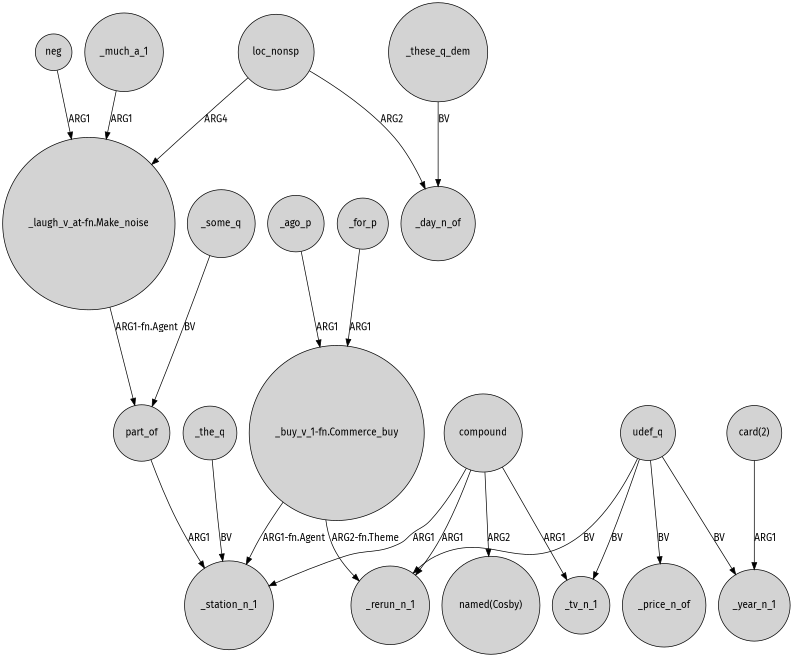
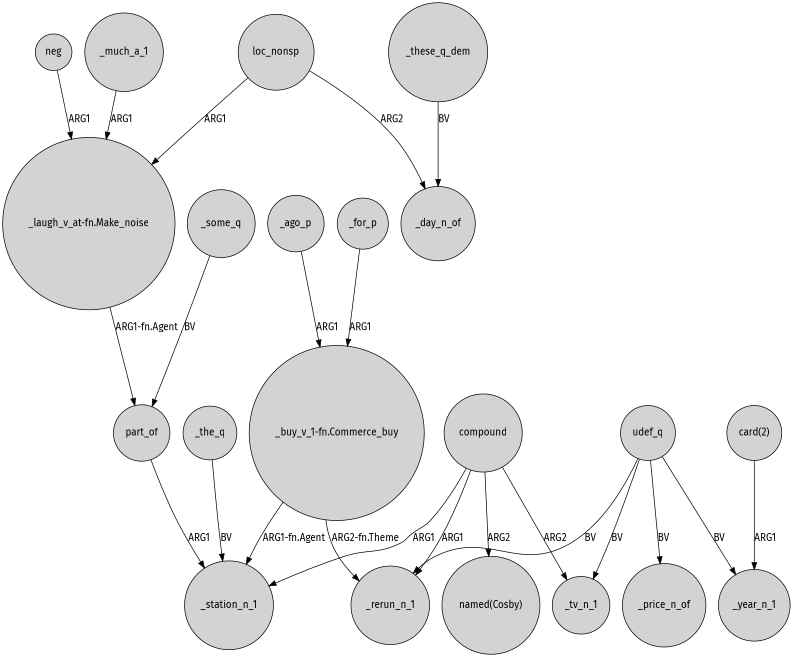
  digraph {
    fontname="Fira Sans"
    node [fontname="Fira Sans" shape=circle style=filled]
    edge [fontname="Fira Sans"]
    part_of
    _station_n_1
    neg
    "_laugh_v_at-fn.Make_noise"
    udef_q
    _price_n_of
    _rerun_n_1
    _tv_n_1
    _year_n_1
    compound
    "named(Cosby)"
    "_buy_v_1-fn.Commerce_buy"
    _much_a_1
    _the_q
    _these_q_dem
    _day_n_of
    _some_q
    _ago_p
    "card(2)"
    _for_p
    loc_nonsp
    part_of -> _station_n_1 [label=ARG1]
    neg -> "_laugh_v_at-fn.Make_noise" [label=ARG1]
    "_laugh_v_at-fn.Make_noise" -> part_of [label="ARG1-fn.Agent"]
    udef_q -> _price_n_of [label=BV]
    udef_q -> _rerun_n_1 [label=BV]
    udef_q -> _tv_n_1 [label=BV]
    udef_q -> _year_n_1 [label=BV]
    compound -> _station_n_1 [label=ARG1]
    compound -> _rerun_n_1 [label=ARG1]
-   compound -> _tv_n_1 [label=ARG1]
+   compound -> _tv_n_1 [label=ARG2]
    compound -> "named(Cosby)" [label=ARG2]
    "_buy_v_1-fn.Commerce_buy" -> _station_n_1 [label="ARG1-fn.Agent"]
    "_buy_v_1-fn.Commerce_buy" -> _rerun_n_1 [label="ARG2-fn.Theme"]
    _much_a_1 -> "_laugh_v_at-fn.Make_noise" [label=ARG1]
    _the_q -> _station_n_1 [label=BV]
    _these_q_dem -> _day_n_of [label=BV]
    _some_q -> part_of [label=BV]
    _ago_p -> "_buy_v_1-fn.Commerce_buy" [label=ARG1]
    "card(2)" -> _year_n_1 [label=ARG1]
    _for_p -> "_buy_v_1-fn.Commerce_buy" [label=ARG1]
-   loc_nonsp -> "_laugh_v_at-fn.Make_noise" [label=ARG4]
+   loc_nonsp -> "_laugh_v_at-fn.Make_noise" [label=ARG1]
    loc_nonsp -> _day_n_of [label=ARG2]
  }
